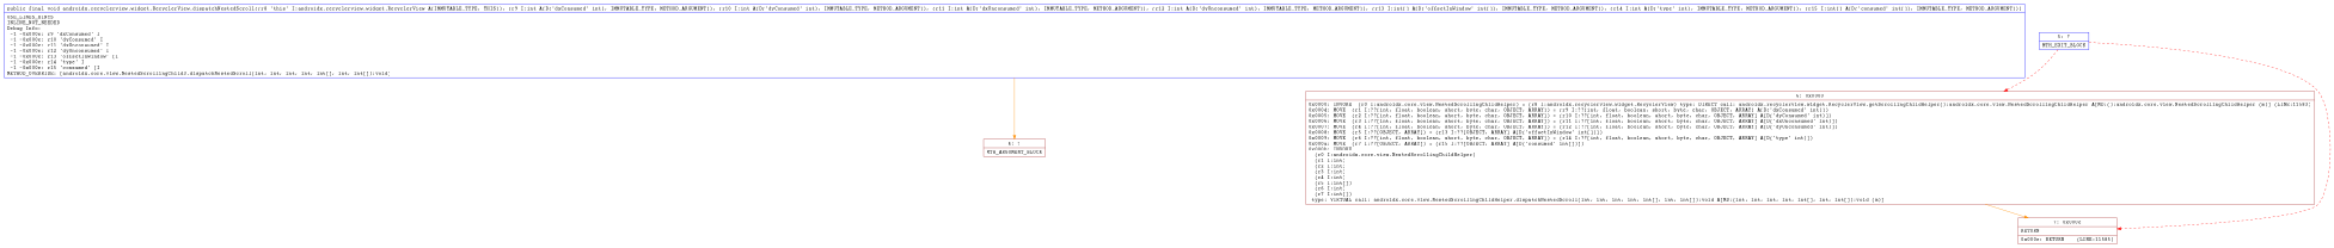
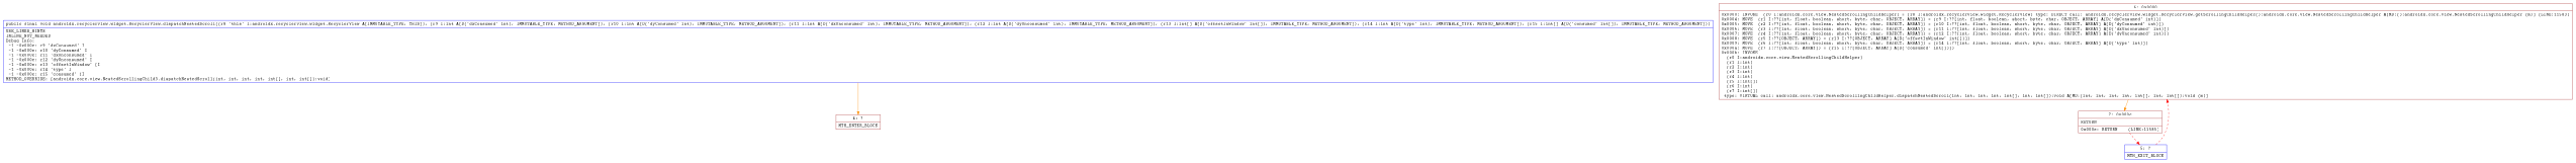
  digraph {
    fontname="Courier Prime"
    node [color=brown fontname="Courier Prime" shape=record]
    edge [color=darkorange fontname="Courier Prime" style=solid]
-   n1 [label="{4\:\ ?|MTH_ARGUMENT_BLOCK\l}"]
+   n1 [label="{4\:\ ?|MTH_ENTER_BLOCK\l}"]
    n2 [label="{6\:\ 0x0000|0x0000: INVOKE  (r0 I:androidx.core.view.NestedScrollingChildHelper) = (r8 I:androidx.recyclerview.widget.RecyclerView) type: DIRECT call: androidx.recyclerview.widget.RecyclerView.getScrollingChildHelper():androidx.core.view.NestedScrollingChildHelper A[MD:():androidx.core.view.NestedScrollingChildHelper (m)] (LINE:11583)\l0x0004: MOVE  (r1 I:??[int, float, boolean, short, byte, char, OBJECT, ARRAY]) = (r9 I:??[int, float, boolean, short, byte, char, OBJECT, ARRAY] A[D('dxConsumed' int)]) \l0x0005: MOVE  (r2 I:??[int, float, boolean, short, byte, char, OBJECT, ARRAY]) = (r10 I:??[int, float, boolean, short, byte, char, OBJECT, ARRAY] A[D('dyConsumed' int)]) \l0x0006: MOVE  (r3 I:??[int, float, boolean, short, byte, char, OBJECT, ARRAY]) = (r11 I:??[int, float, boolean, short, byte, char, OBJECT, ARRAY] A[D('dxUnconsumed' int)]) \l0x0007: MOVE  (r4 I:??[int, float, boolean, short, byte, char, OBJECT, ARRAY]) = (r12 I:??[int, float, boolean, short, byte, char, OBJECT, ARRAY] A[D('dyUnconsumed' int)]) \l0x0008: MOVE  (r5 I:??[OBJECT, ARRAY]) = (r13 I:??[OBJECT, ARRAY] A[D('offsetInWindow' int[])]) \l0x0009: MOVE  (r6 I:??[int, float, boolean, short, byte, char, OBJECT, ARRAY]) = (r14 I:??[int, float, boolean, short, byte, char, OBJECT, ARRAY] A[D('type' int)]) \l0x000a: MOVE  (r7 I:??[OBJECT, ARRAY]) = (r15 I:??[OBJECT, ARRAY] A[D('consumed' int[])]) \l0x000b: INVOKE  \l  (r0 I:androidx.core.view.NestedScrollingChildHelper)\l  (r1 I:int)\l  (r2 I:int)\l  (r3 I:int)\l  (r4 I:int)\l  (r5 I:int[])\l  (r6 I:int)\l  (r7 I:int[])\l type: VIRTUAL call: androidx.core.view.NestedScrollingChildHelper.dispatchNestedScroll(int, int, int, int, int[], int, int[]):void A[MD:(int, int, int, int, int[], int, int[]):void (m)]\l}"]
    n3 [label="{7\:\ 0x000e|RETURN\l|0x000e: RETURN    (LINE:11585)\l}"]
    n4 [color=blue label="{5\:\ ?|MTH_EXIT_BLOCK\l}"]
    n5 [color=blue label="{public final void androidx.recyclerview.widget.RecyclerView.dispatchNestedScroll((r8 'this' I:androidx.recyclerview.widget.RecyclerView A[IMMUTABLE_TYPE, THIS]), (r9 I:int A[D('dxConsumed' int), IMMUTABLE_TYPE, METHOD_ARGUMENT]), (r10 I:int A[D('dyConsumed' int), IMMUTABLE_TYPE, METHOD_ARGUMENT]), (r11 I:int A[D('dxUnconsumed' int), IMMUTABLE_TYPE, METHOD_ARGUMENT]), (r12 I:int A[D('dyUnconsumed' int), IMMUTABLE_TYPE, METHOD_ARGUMENT]), (r13 I:int[] A[D('offsetInWindow' int[]), IMMUTABLE_TYPE, METHOD_ARGUMENT]), (r14 I:int A[D('type' int), IMMUTABLE_TYPE, METHOD_ARGUMENT]), (r15 I:int[] A[D('consumed' int[]), IMMUTABLE_TYPE, METHOD_ARGUMENT]))  | USE_LINES_HINTS\lINLINE_NOT_NEEDED\lDebug Info:\l  \-1 \-0x000e: r9 'dxConsumed' I\l  \-1 \-0x000e: r10 'dyConsumed' I\l  \-1 \-0x000e: r11 'dxUnconsumed' I\l  \-1 \-0x000e: r12 'dyUnconsumed' I\l  \-1 \-0x000e: r13 'offsetInWindow' [I\l  \-1 \-0x000e: r14 'type' I\l  \-1 \-0x000e: r15 'consumed' [I\lMETHOD_OVERRIDE: [androidx.core.view.NestedScrollingChild3.dispatchNestedScroll(int, int, int, int, int[], int, int[]):void]\l}"]
    n2 -> n3
-   n4 -> n3 [color=red style=dashed]
+   n3 -> n4 [color=red style=dashed]
    n4 -> n2 [color=red style=dashed]
    n5 -> n1
  }
